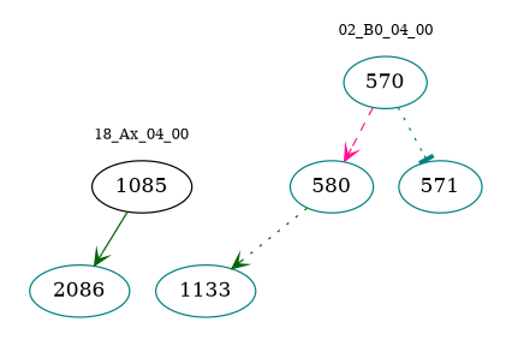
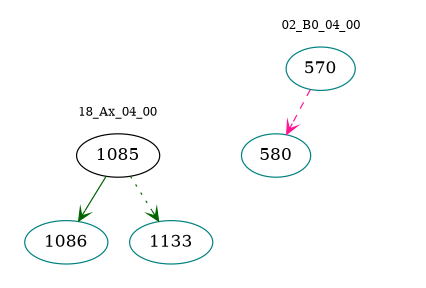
  digraph {
    node [color=teal]
    edge [arrowhead=vee color=darkgreen style=dotted]
    n1 [color=black label=1085]
-   n2 [label=2086]
+   n2 [label=1086]
    n3 [label=1133]
    n4 [label=570]
    n5 [label=580]
-   n6 [label=571]
    subgraph cluster_1 {
      color=white
      fontsize=10
      label="18_Ax_04_00"
      n1
      n2
      n3
    }
    subgraph cluster_2 {
      color=white
      fontsize=10
      label="02_B0_04_00"
      n4
      n5
-     n6
    }
    n1 -> n2 [style=solid]
-   n5 -> n3
+   n1 -> n3
    n4 -> n5 [color=deeppink style=dashed]
-   n4 -> n6 [arrowhead=tee color=teal]
  }
